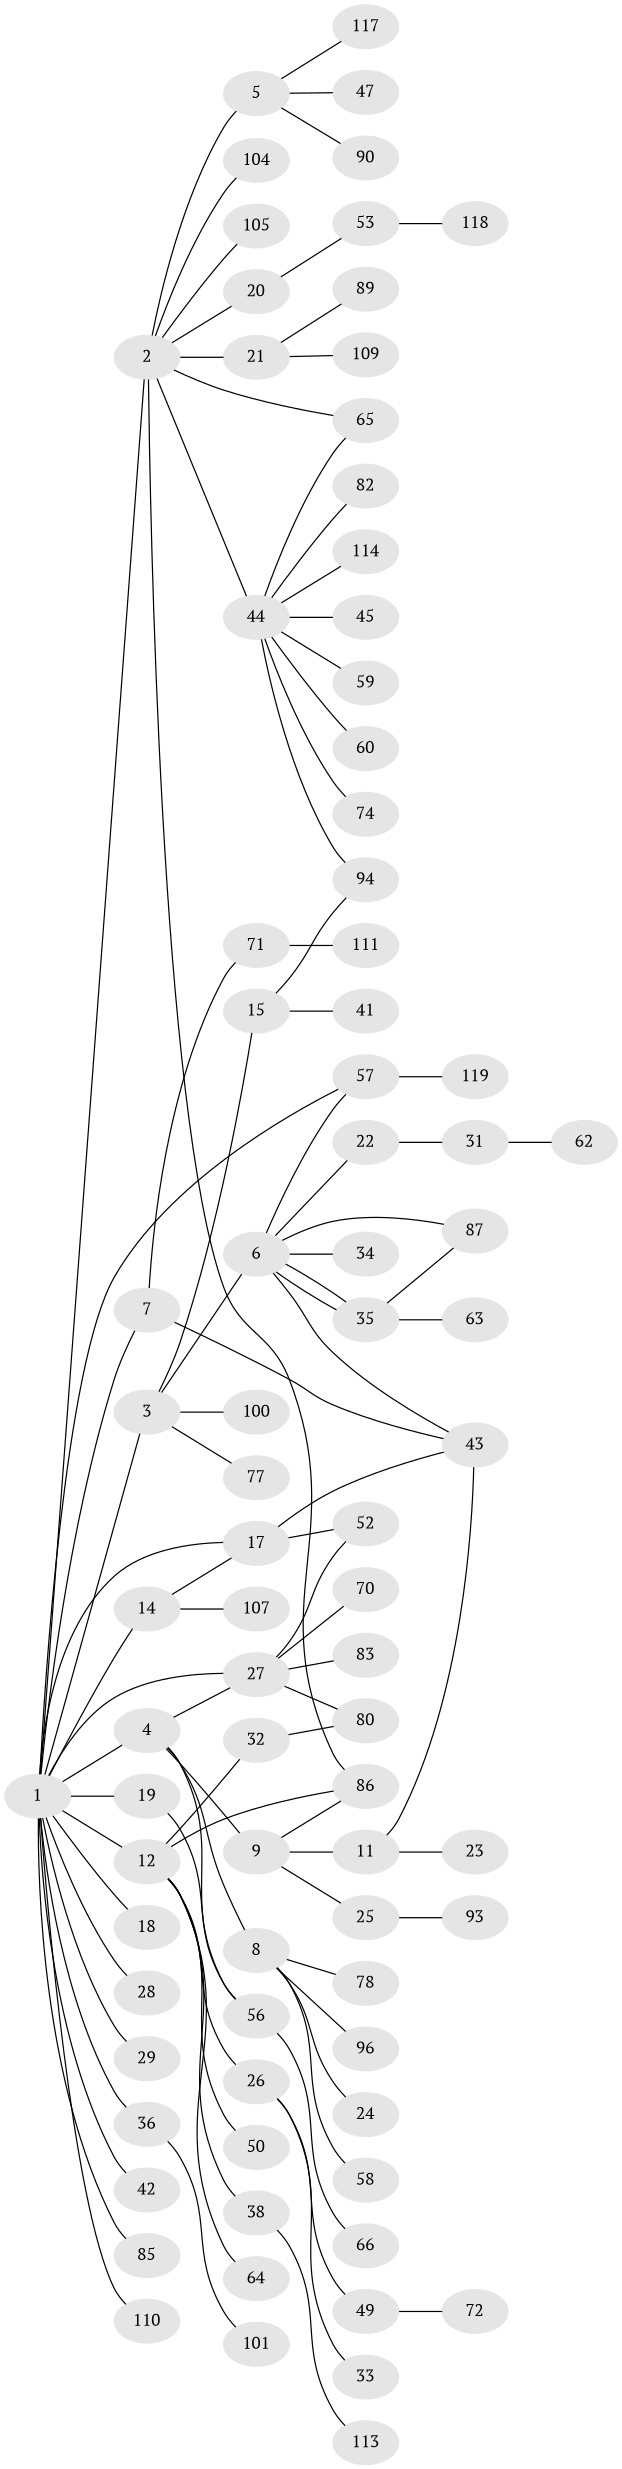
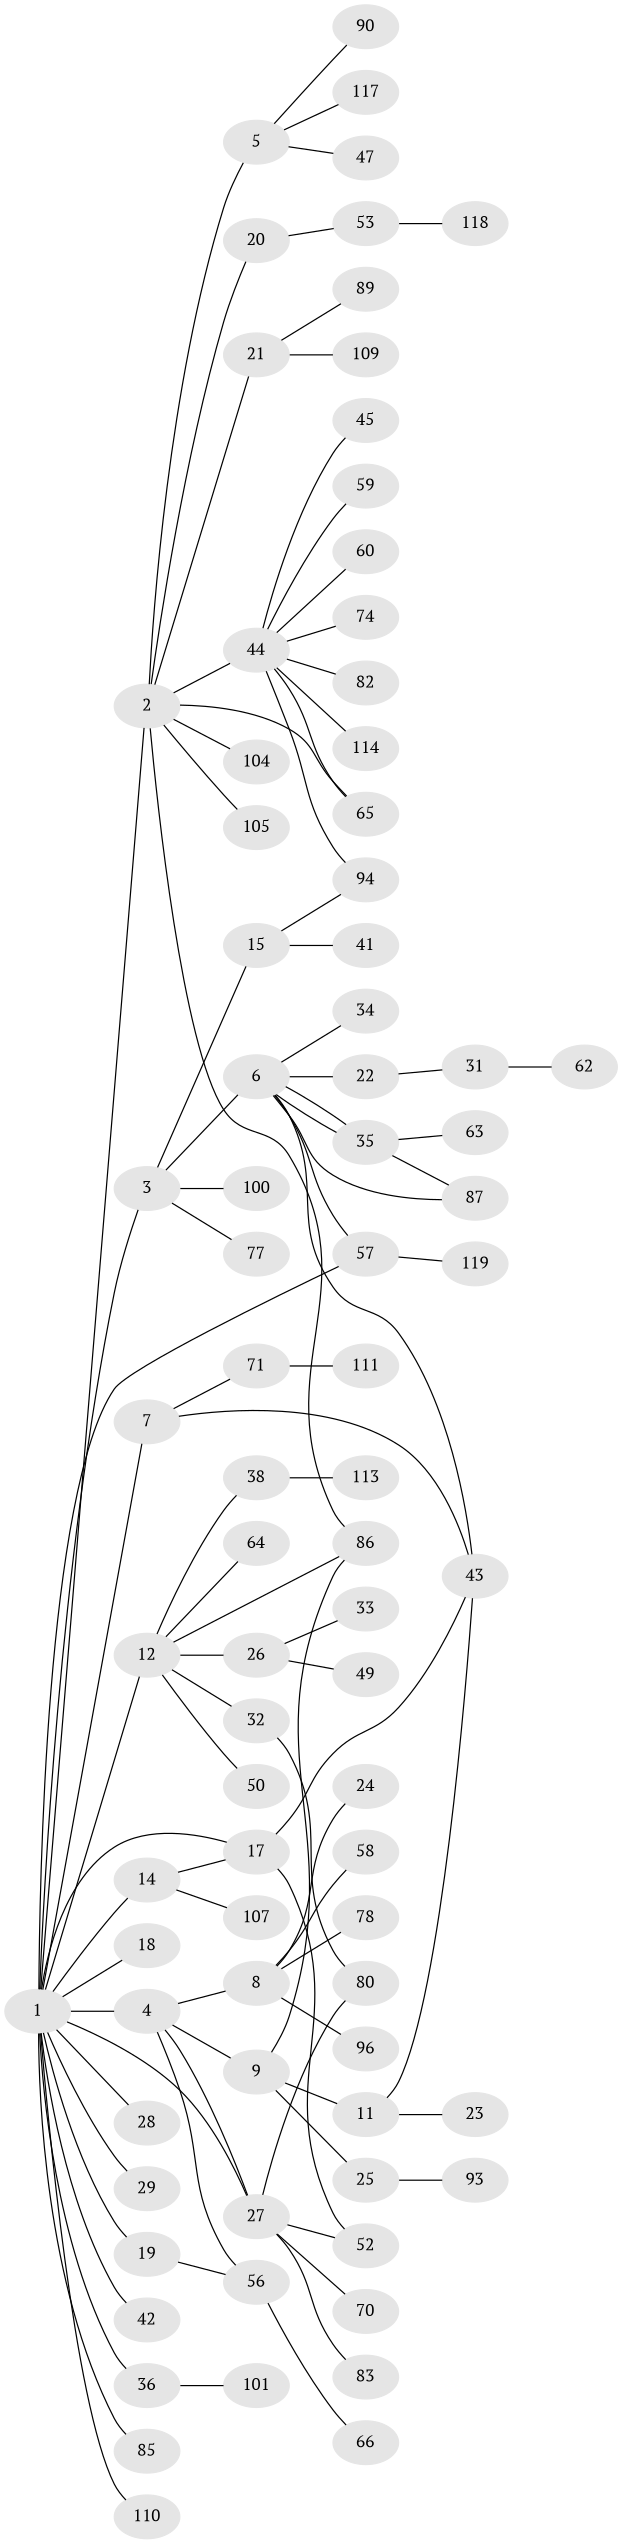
  graph {
    fontname="PT Serif"
    rankdir=LR
    node [color=gray90 fontname="PT Serif" style=filled]
    edge [fontname="PT Serif"]
    1 [super="+13"]
    2 [super="+69"]
    3 [super="+97"]
    4
    7 [super="+46"]
    12 [super="+76"]
    14 [super="+16"]
    17 [super="+103"]
    18
    19
    27 [super="+37"]
    28
    29
    36
    42
    57 [super="+102"]
    85
    110
    5 [super="+30"]
    20
    21 [super="+95"]
    44 [super="+98"]
    65 [super="+79"]
    86 [super="+112"]
    104
    105
    6 [super="+92"]
    15 [super="+40"]
    77
    100
    8 [super="+67"]
    9 [super="+10"]
    56 [super="+121"]
    43 [super="+81"]
    71 [super="+90"]
    26 [super="+73"]
    32 [super="+61"]
    38
    50
    64
    107
    52 [super="+120"]
    70
    80
    83
    101
    119
    47
    n49 [label=90]
    117
    53 [super="+55"]
    89
    109
    94
    45
    59
    60 [super="+84"]
    74
    82
    114
    22 [super="+39"]
    34 [super="+106"]
    35 [super="+48"]
    87
    41
    24 [super="+51"]
    58 [super="+99"]
    78
    96
    11 [super="+116"]
    25 [super="+54"]
    66 [super="+88"]
    31
    63 [super="+68"]
    111
    23
    93
    33
    49 [super="+108"]
    113
    118
    62 [super="+115"]
-   72
    1 -- 2
    1 -- 3
    1 -- 4
    1 -- 7
    1 -- 12
    1 -- 14
    1 -- 17
    1 -- 18
    1 -- 19
    1 -- 27
    1 -- 28
    1 -- 29
    1 -- 36
    1 -- 42
    1 -- 57
    1 -- 85
    1 -- 110
    2 -- 5
    2 -- 20
    2 -- 21
    2 -- 44
    2 -- 65
    2 -- 86
    2 -- 104
    2 -- 105
    3 -- 6
    3 -- 15
    3 -- 77
    3 -- 100
    4 -- 27
    4 -- 8
    4 -- 9
    4 -- 56
    7 -- 43
    7 -- 71
    12 -- 86
    12 -- 26
    12 -- 32
    12 -- 38
    12 -- 50
    12 -- 64
    14 -- 17
    14 -- 107
    17 -- 43
    17 -- 52
    19 -- 56
    27 -- 52 [weight=2]
    27 -- 70
    27 -- 80
    27 -- 83
    36 -- 101
    57 -- 119
    5 -- 47
    5 -- n49
    5 -- 117
    20 -- 53
    21 -- 89
    21 -- 109
    44 -- 65
    44 -- 94
    44 -- 45
    44 -- 59
    44 -- 60
    44 -- 74
    44 -- 82
    44 -- 114
    6 -- 57
    6 -- 43
    6 -- 22
    6 -- 34
    6 -- 35
    6 -- 35
    6 -- 87
    15 -- 94
    15 -- 41
    8 -- 24
    8 -- 58
    8 -- 78
    8 -- 96
    9 -- 86
    9 -- 11
    9 -- 25
    56 -- 66
    71 -- 111
    26 -- 33
    26 -- 49
    32 -- 80
    38 -- 113
    53 -- 118
    22 -- 31
    35 -- 87
    35 -- 63
    11 -- 43
    11 -- 23
    25 -- 93
    31 -- 62
-   49 -- 72
  }
